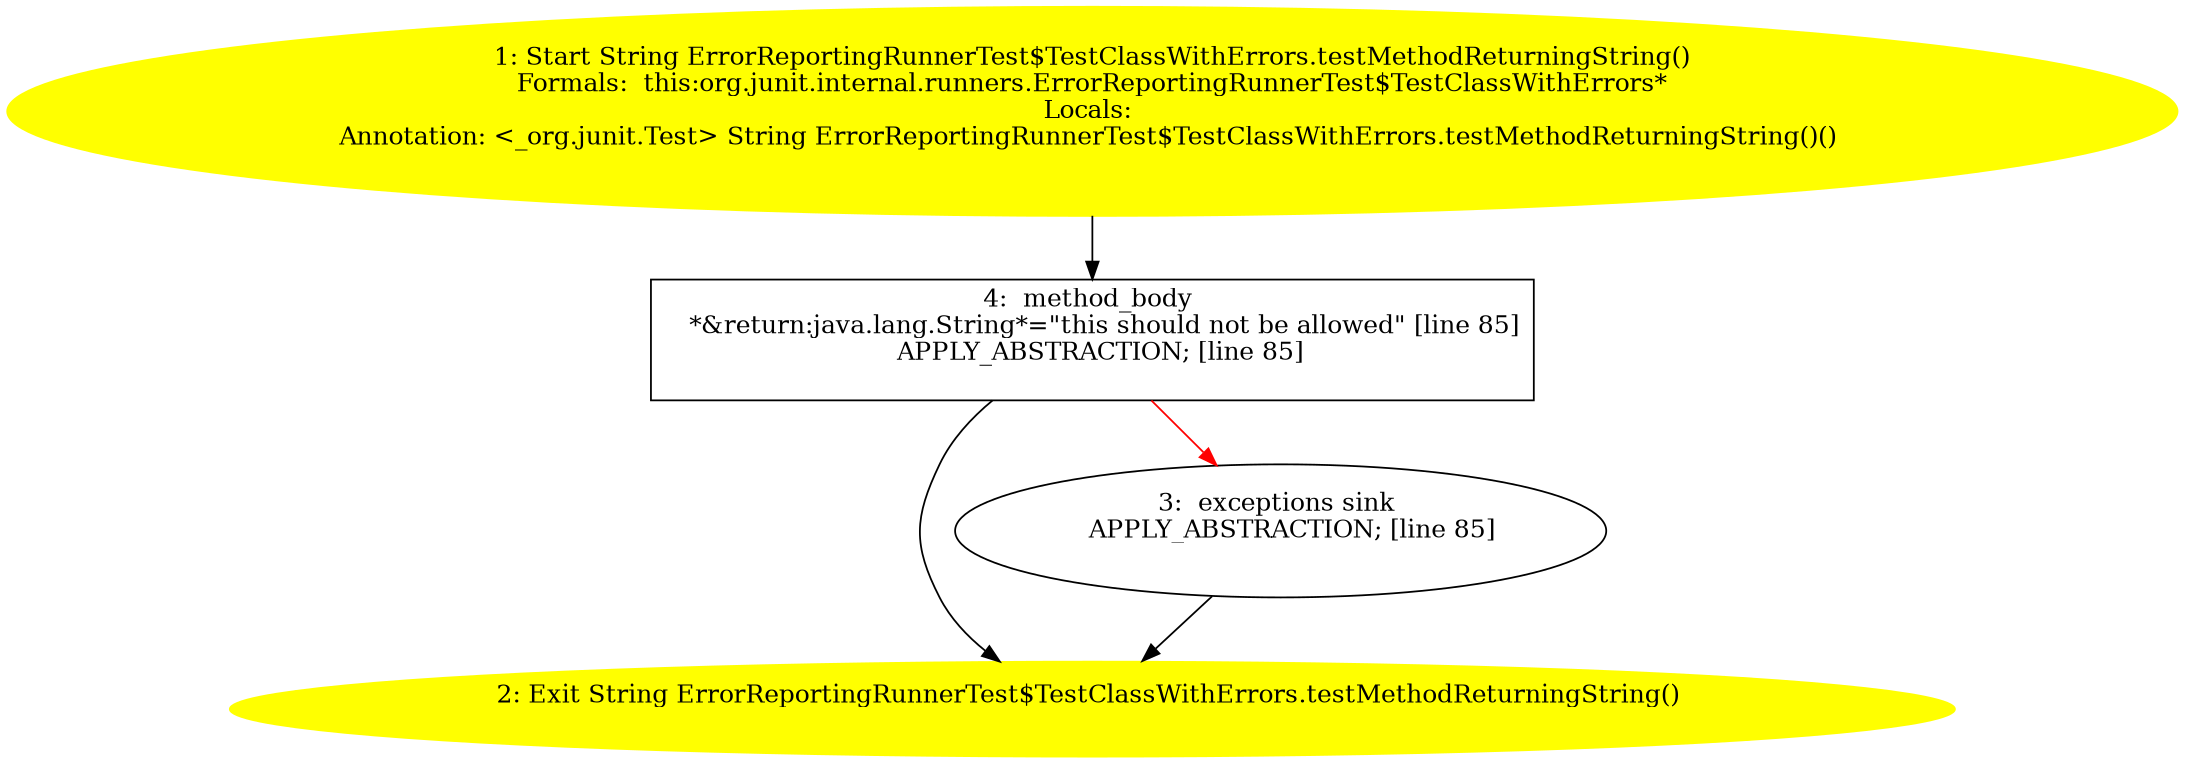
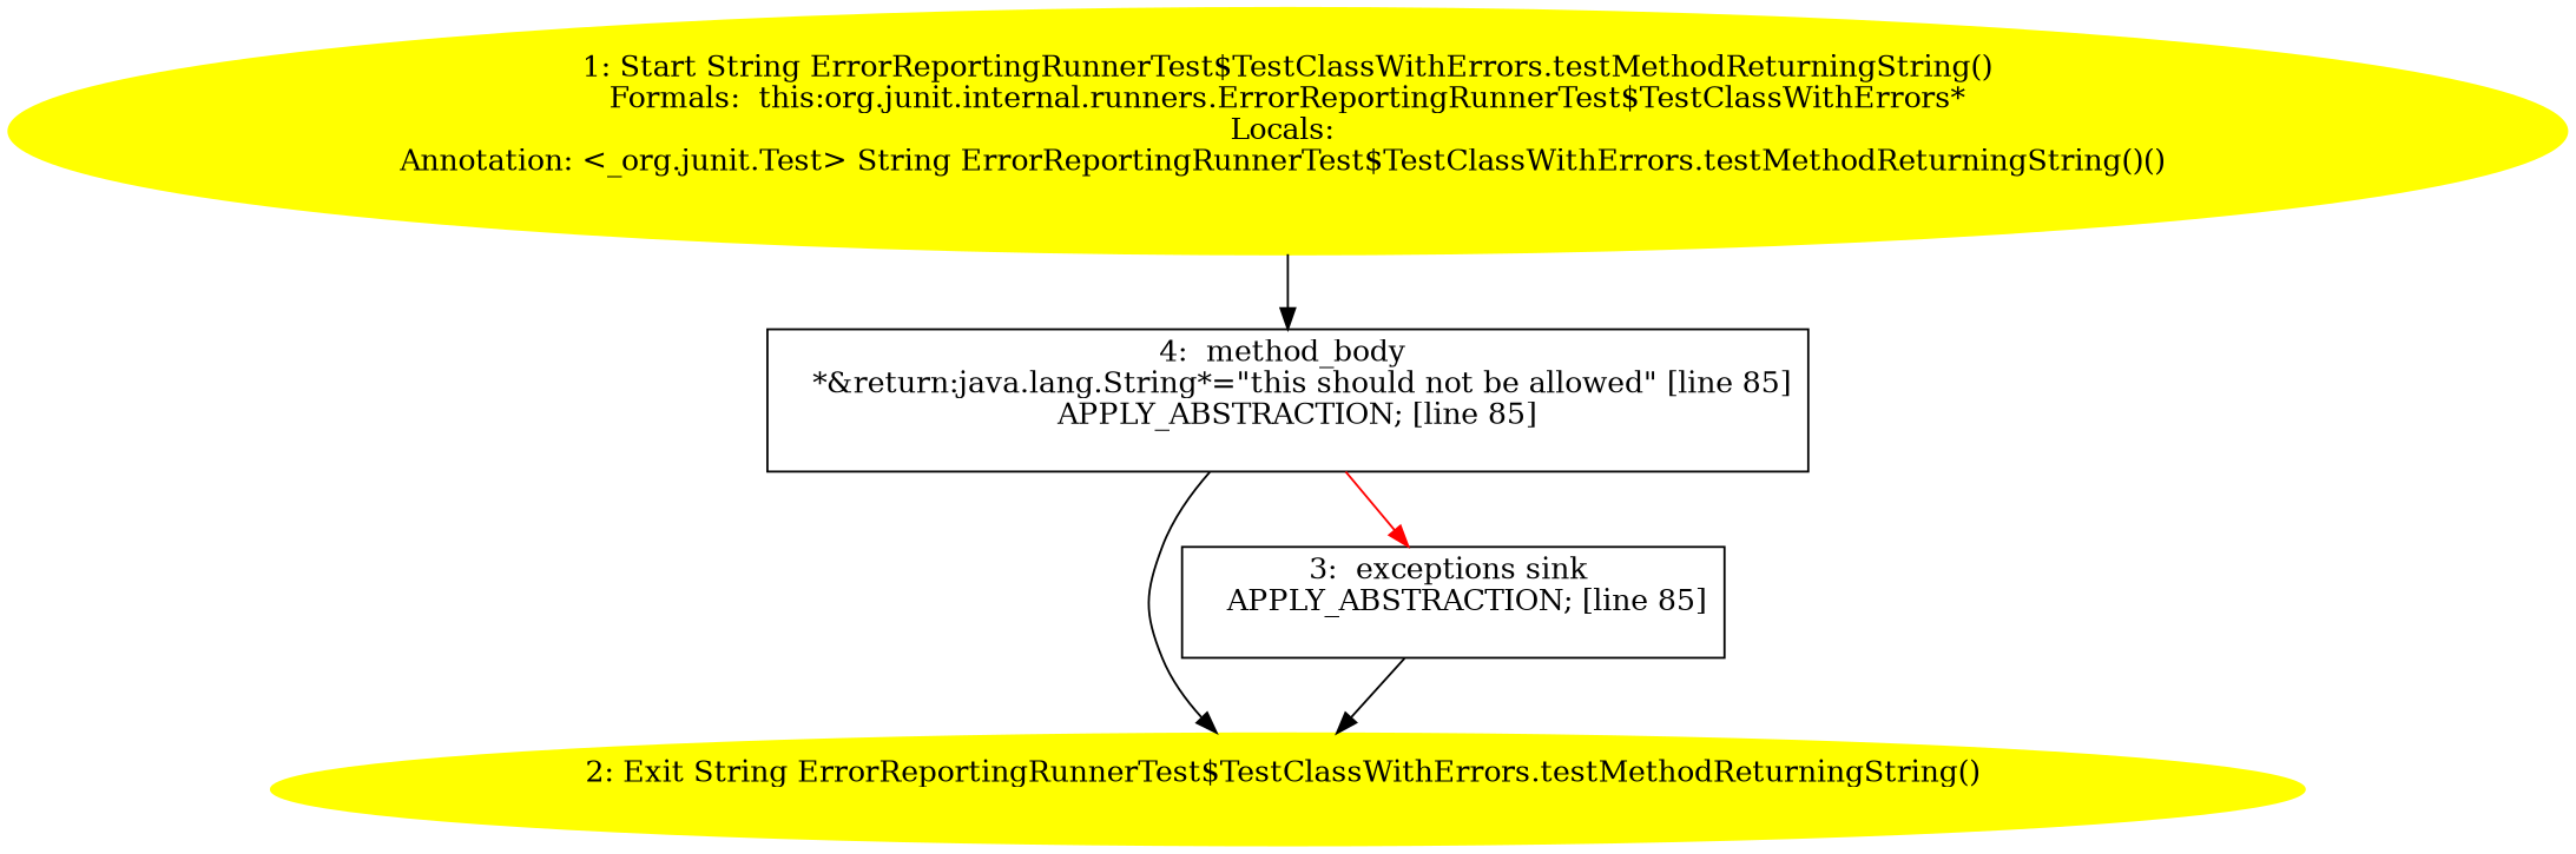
  digraph {
    n1 [color=yellow label="1: Start String ErrorReportingRunnerTest$TestClassWithErrors.testMethodReturningString()\nFormals:  this:org.junit.internal.runners.ErrorReportingRunnerTest$TestClassWithErrors*\nLocals: \nAnnotation: <_org.junit.Test> String ErrorReportingRunnerTest$TestClassWithErrors.testMethodReturningString()() \n  " style=filled]
    n2 [label="4:  method_body \n   *&return:java.lang.String*=\"this should not be allowed\" [line 85]\n  APPLY_ABSTRACTION; [line 85]\n " shape=box]
    n3 [color=yellow label="2: Exit String ErrorReportingRunnerTest$TestClassWithErrors.testMethodReturningString() \n  " style=filled]
-   n4 [label="3:  exceptions sink \n   APPLY_ABSTRACTION; [line 85]\n " shape=ellipse]
+   n4 [label="3:  exceptions sink \n   APPLY_ABSTRACTION; [line 85]\n " shape=box]
    n1 -> n2
    n2 -> n3
    n2 -> n4 [color=red]
    n4 -> n3
  }
